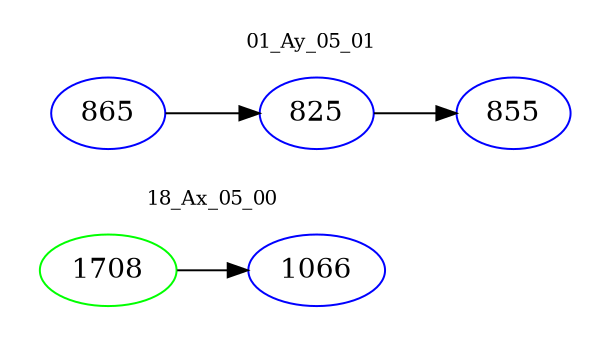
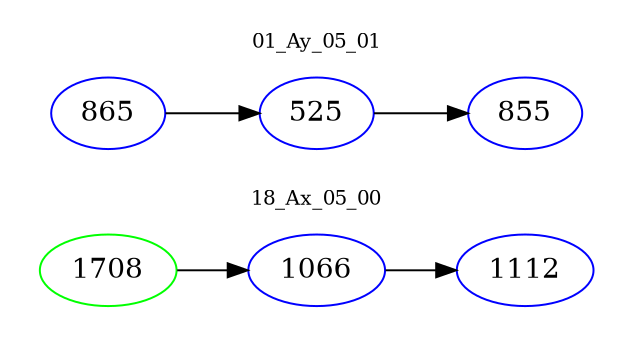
  digraph {
    rankdir=LR
    node [color=blue]
    edge [color=black]
    n1 [color=green label=1708]
    n2 [label=1066]
+   n3 [label=1112]
    n4 [label=865]
-   n5 [label=825]
+   n5 [label=525]
    n6 [label=855]
    subgraph cluster_1 {
      color=white
      fontsize=10
      label="18_Ax_05_00"
      n1
      n2
+     n3
    }
    subgraph cluster_2 {
      color=white
      fontsize=10
      label="01_Ay_05_01"
      n4
      n5
      n6
    }
    n1 -> n2
+   n2 -> n3
    n4 -> n5
    n5 -> n6
  }
